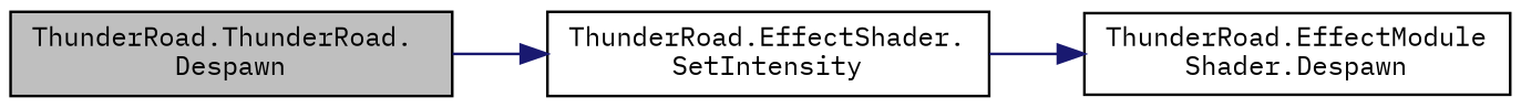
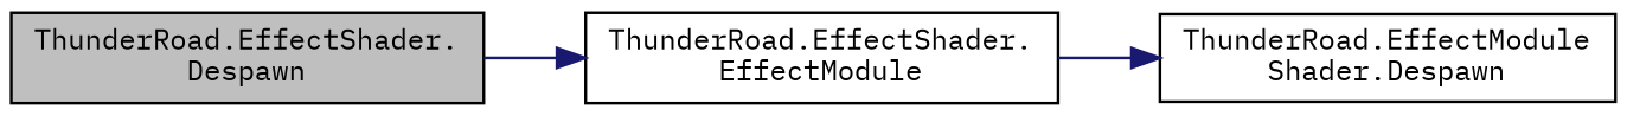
  digraph {
    fontname="IBM Plex Mono"
    rankdir=LR
    node [color=black fillcolor=white fontname="IBM Plex Mono" fontsize=10 shape=record style=filled]
    edge [color=midnightblue fontname="IBM Plex Mono" fontsize=10 labelfontname=Helvetica labelfontsize=10 style=solid]
-   n1 [fillcolor=grey75 fontcolor=black height=0.2 label="ThunderRoad.ThunderRoad.\lDespawn" width=0.4]
-   n2 [height=0.2 label="ThunderRoad.EffectShader.\lSetIntensity" width=0.4]
+   n1 [fillcolor=grey75 fontcolor=black height=0.2 label="ThunderRoad.EffectShader.\lDespawn" width=0.4]
+   n2 [height=0.2 label="ThunderRoad.EffectShader.\lEffectModule" width=0.4]
    n3 [height=0.2 label="ThunderRoad.EffectModule\lShader.Despawn" width=0.4]
    n1 -> n2
    n2 -> n3
  }
